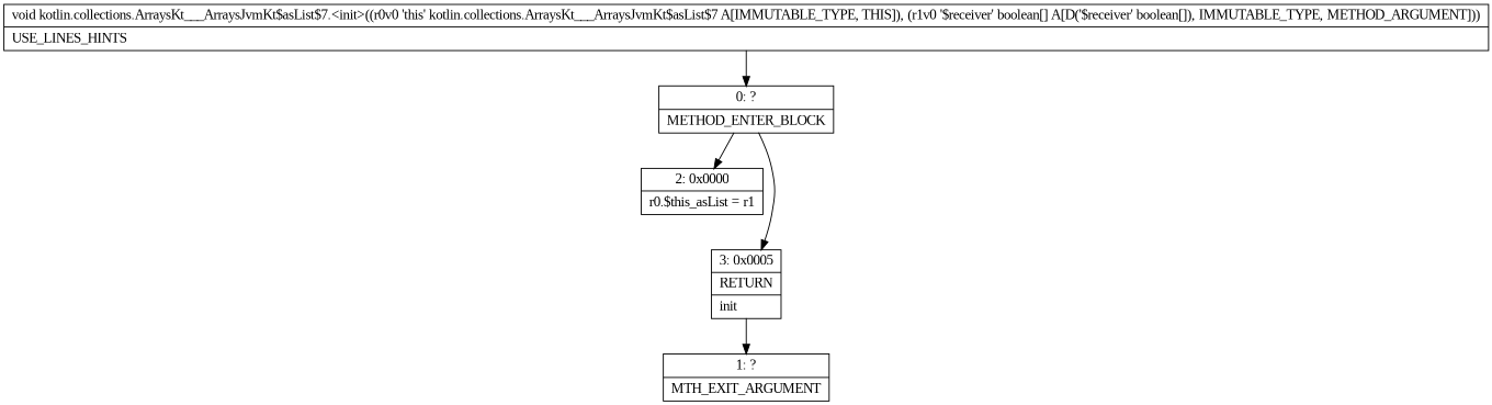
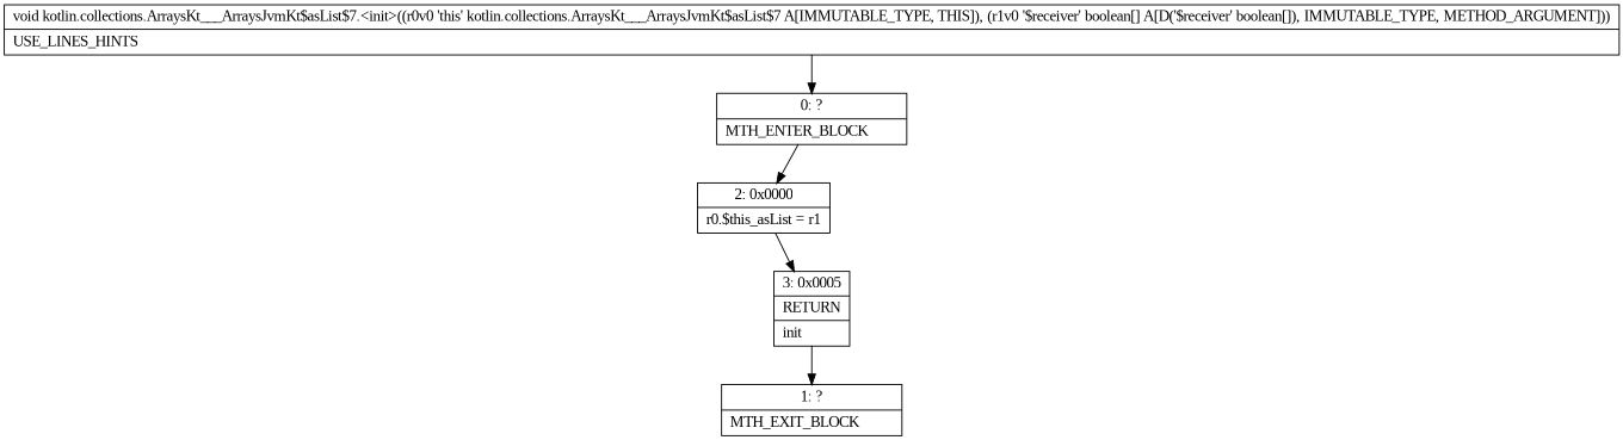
  digraph {
    fontname="Liberation Serif"
    node [fontname="Liberation Serif" shape=record]
    edge [fontname="Liberation Serif"]
-   n1 [label="{0\:\ ?|METHOD_ENTER_BLOCK\l}"]
+   n1 [label="{0\:\ ?|MTH_ENTER_BLOCK\l}"]
    n2 [label="{2\:\ 0x0000|r0.$this_asList = r1\l}"]
    n3 [label="{3\:\ 0x0005|RETURN\l|init\l}"]
-   n4 [label="{1\:\ ?|MTH_EXIT_ARGUMENT\l}"]
+   n4 [label="{1\:\ ?|MTH_EXIT_BLOCK\l}"]
    n5 [label="{void kotlin.collections.ArraysKt___ArraysJvmKt$asList$7.\<init\>((r0v0 'this' kotlin.collections.ArraysKt___ArraysJvmKt$asList$7 A[IMMUTABLE_TYPE, THIS]), (r1v0 '$receiver' boolean[] A[D('$receiver' boolean[]), IMMUTABLE_TYPE, METHOD_ARGUMENT]))  | USE_LINES_HINTS\l}"]
    n1 -> n2
-   n1 -> n3
+   n2 -> n3
    n3 -> n4
    n5 -> n1
  }
